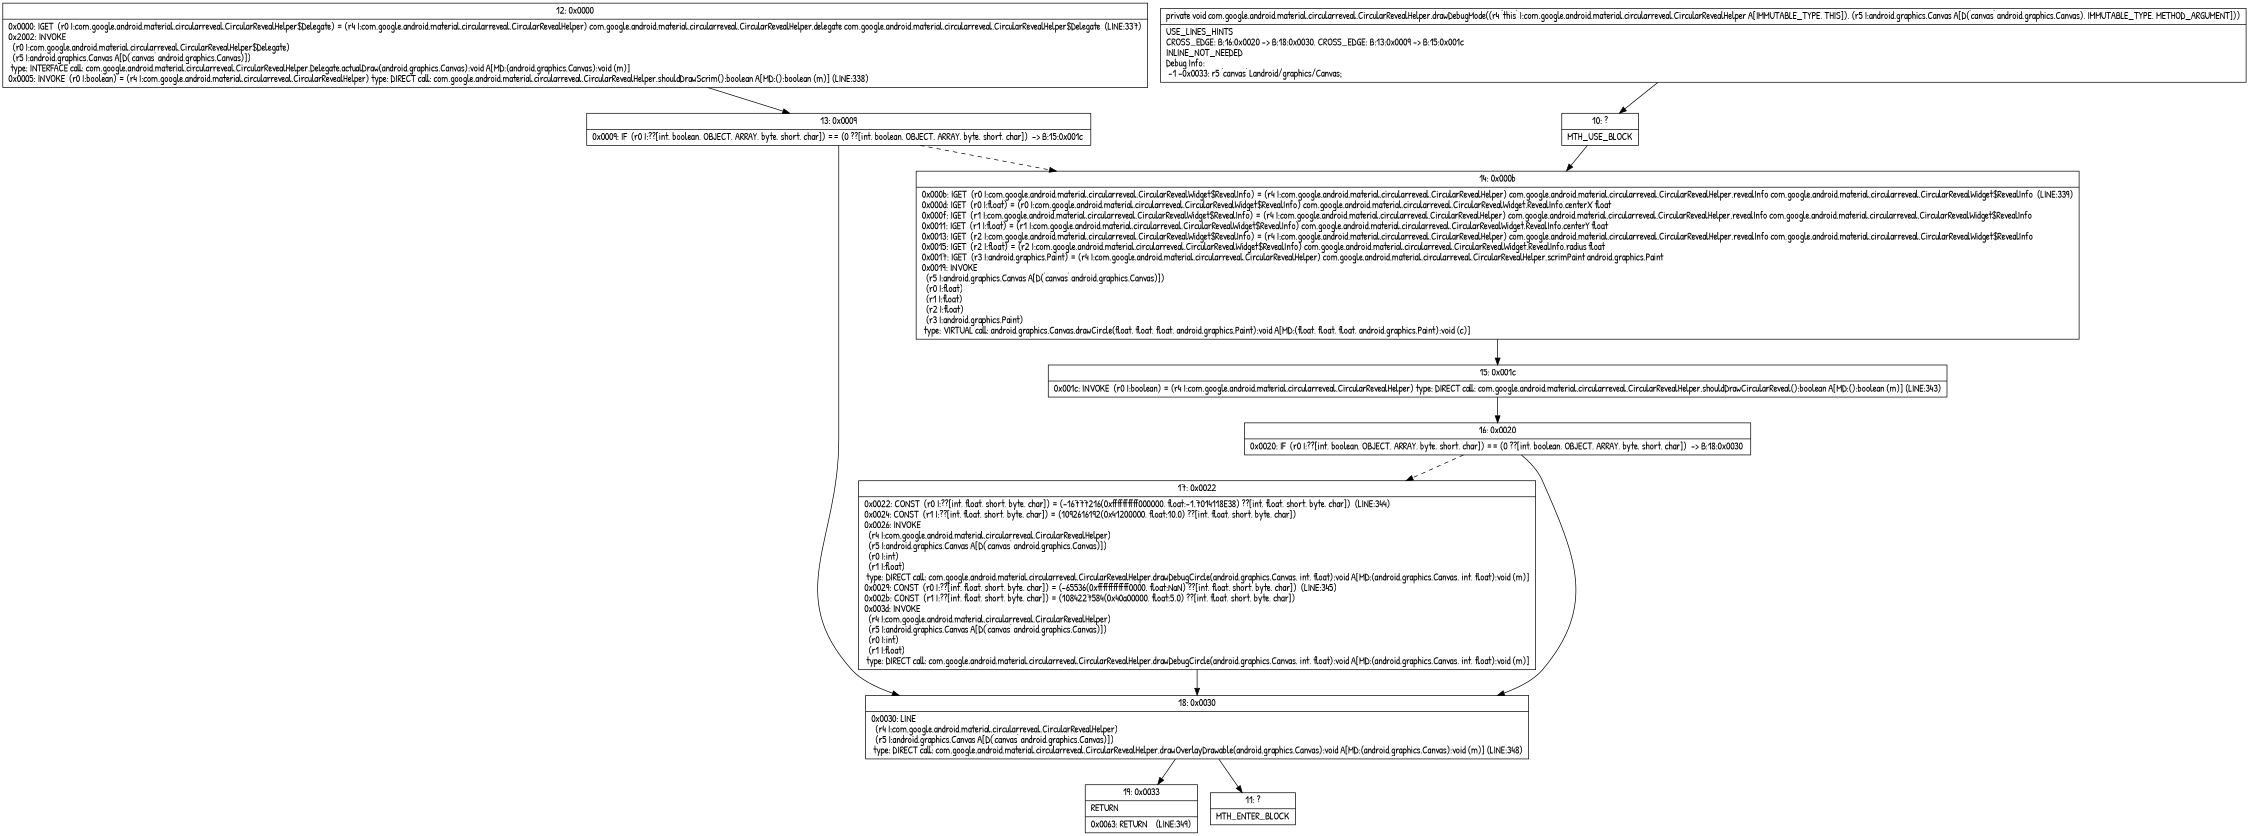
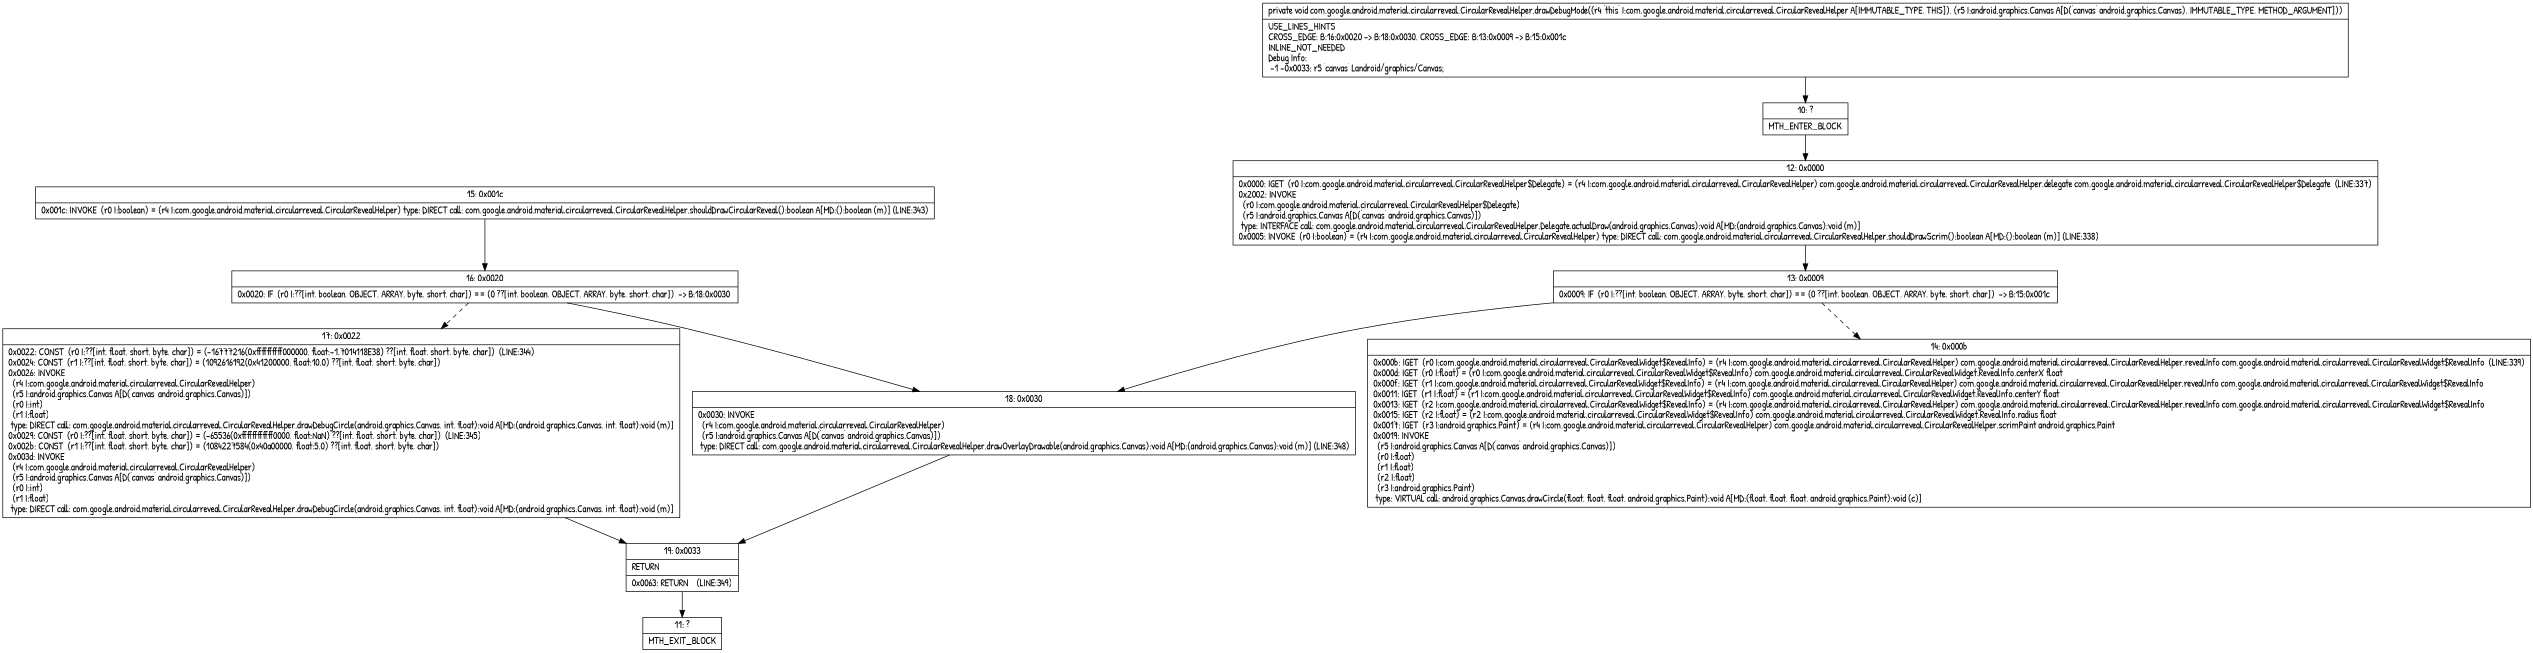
  digraph {
    fontname="Patrick Hand"
    node [fontname="Patrick Hand" shape=record]
    edge [fontname="Patrick Hand"]
-   n1 [label="{10\:\ ?|MTH_USE_BLOCK\l}"]
+   n1 [label="{10\:\ ?|MTH_ENTER_BLOCK\l}"]
    n2 [label="{12\:\ 0x0000|0x0000: IGET  (r0 I:com.google.android.material.circularreveal.CircularRevealHelper$Delegate) = (r4 I:com.google.android.material.circularreveal.CircularRevealHelper) com.google.android.material.circularreveal.CircularRevealHelper.delegate com.google.android.material.circularreveal.CircularRevealHelper$Delegate  (LINE:337)\l0x2002: INVOKE  \l  (r0 I:com.google.android.material.circularreveal.CircularRevealHelper$Delegate)\l  (r5 I:android.graphics.Canvas A[D('canvas' android.graphics.Canvas)])\l type: INTERFACE call: com.google.android.material.circularreveal.CircularRevealHelper.Delegate.actualDraw(android.graphics.Canvas):void A[MD:(android.graphics.Canvas):void (m)]\l0x0005: INVOKE  (r0 I:boolean) = (r4 I:com.google.android.material.circularreveal.CircularRevealHelper) type: DIRECT call: com.google.android.material.circularreveal.CircularRevealHelper.shouldDrawScrim():boolean A[MD:():boolean (m)] (LINE:338)\l}"]
    n3 [label="{13\:\ 0x0009|0x0009: IF  (r0 I:??[int, boolean, OBJECT, ARRAY, byte, short, char]) == (0 ??[int, boolean, OBJECT, ARRAY, byte, short, char])  \-\> B:15:0x001c \l}"]
    n4 [label="{14\:\ 0x000b|0x000b: IGET  (r0 I:com.google.android.material.circularreveal.CircularRevealWidget$RevealInfo) = (r4 I:com.google.android.material.circularreveal.CircularRevealHelper) com.google.android.material.circularreveal.CircularRevealHelper.revealInfo com.google.android.material.circularreveal.CircularRevealWidget$RevealInfo  (LINE:339)\l0x000d: IGET  (r0 I:float) = (r0 I:com.google.android.material.circularreveal.CircularRevealWidget$RevealInfo) com.google.android.material.circularreveal.CircularRevealWidget.RevealInfo.centerX float \l0x000f: IGET  (r1 I:com.google.android.material.circularreveal.CircularRevealWidget$RevealInfo) = (r4 I:com.google.android.material.circularreveal.CircularRevealHelper) com.google.android.material.circularreveal.CircularRevealHelper.revealInfo com.google.android.material.circularreveal.CircularRevealWidget$RevealInfo \l0x0011: IGET  (r1 I:float) = (r1 I:com.google.android.material.circularreveal.CircularRevealWidget$RevealInfo) com.google.android.material.circularreveal.CircularRevealWidget.RevealInfo.centerY float \l0x0013: IGET  (r2 I:com.google.android.material.circularreveal.CircularRevealWidget$RevealInfo) = (r4 I:com.google.android.material.circularreveal.CircularRevealHelper) com.google.android.material.circularreveal.CircularRevealHelper.revealInfo com.google.android.material.circularreveal.CircularRevealWidget$RevealInfo \l0x0015: IGET  (r2 I:float) = (r2 I:com.google.android.material.circularreveal.CircularRevealWidget$RevealInfo) com.google.android.material.circularreveal.CircularRevealWidget.RevealInfo.radius float \l0x0017: IGET  (r3 I:android.graphics.Paint) = (r4 I:com.google.android.material.circularreveal.CircularRevealHelper) com.google.android.material.circularreveal.CircularRevealHelper.scrimPaint android.graphics.Paint \l0x0019: INVOKE  \l  (r5 I:android.graphics.Canvas A[D('canvas' android.graphics.Canvas)])\l  (r0 I:float)\l  (r1 I:float)\l  (r2 I:float)\l  (r3 I:android.graphics.Paint)\l type: VIRTUAL call: android.graphics.Canvas.drawCircle(float, float, float, android.graphics.Paint):void A[MD:(float, float, float, android.graphics.Paint):void (c)]\l}"]
-   n5 [label="{18\:\ 0x0030|0x0030: LINE  \l  (r4 I:com.google.android.material.circularreveal.CircularRevealHelper)\l  (r5 I:android.graphics.Canvas A[D('canvas' android.graphics.Canvas)])\l type: DIRECT call: com.google.android.material.circularreveal.CircularRevealHelper.drawOverlayDrawable(android.graphics.Canvas):void A[MD:(android.graphics.Canvas):void (m)] (LINE:348)\l}"]
+   n5 [label="{18\:\ 0x0030|0x0030: INVOKE  \l  (r4 I:com.google.android.material.circularreveal.CircularRevealHelper)\l  (r5 I:android.graphics.Canvas A[D('canvas' android.graphics.Canvas)])\l type: DIRECT call: com.google.android.material.circularreveal.CircularRevealHelper.drawOverlayDrawable(android.graphics.Canvas):void A[MD:(android.graphics.Canvas):void (m)] (LINE:348)\l}"]
    n6 [label="{15\:\ 0x001c|0x001c: INVOKE  (r0 I:boolean) = (r4 I:com.google.android.material.circularreveal.CircularRevealHelper) type: DIRECT call: com.google.android.material.circularreveal.CircularRevealHelper.shouldDrawCircularReveal():boolean A[MD:():boolean (m)] (LINE:343)\l}"]
    n7 [label="{16\:\ 0x0020|0x0020: IF  (r0 I:??[int, boolean, OBJECT, ARRAY, byte, short, char]) == (0 ??[int, boolean, OBJECT, ARRAY, byte, short, char])  \-\> B:18:0x0030 \l}"]
    n8 [label="{17\:\ 0x0022|0x0022: CONST  (r0 I:??[int, float, short, byte, char]) = (\-16777216(0xffffffffff000000, float:\-1.7014118E38) ??[int, float, short, byte, char])  (LINE:344)\l0x0024: CONST  (r1 I:??[int, float, short, byte, char]) = (1092616192(0x41200000, float:10.0) ??[int, float, short, byte, char]) \l0x0026: INVOKE  \l  (r4 I:com.google.android.material.circularreveal.CircularRevealHelper)\l  (r5 I:android.graphics.Canvas A[D('canvas' android.graphics.Canvas)])\l  (r0 I:int)\l  (r1 I:float)\l type: DIRECT call: com.google.android.material.circularreveal.CircularRevealHelper.drawDebugCircle(android.graphics.Canvas, int, float):void A[MD:(android.graphics.Canvas, int, float):void (m)]\l0x0029: CONST  (r0 I:??[int, float, short, byte, char]) = (\-65536(0xffffffffffff0000, float:NaN) ??[int, float, short, byte, char])  (LINE:345)\l0x002b: CONST  (r1 I:??[int, float, short, byte, char]) = (1084227584(0x40a00000, float:5.0) ??[int, float, short, byte, char]) \l0x003d: INVOKE  \l  (r4 I:com.google.android.material.circularreveal.CircularRevealHelper)\l  (r5 I:android.graphics.Canvas A[D('canvas' android.graphics.Canvas)])\l  (r0 I:int)\l  (r1 I:float)\l type: DIRECT call: com.google.android.material.circularreveal.CircularRevealHelper.drawDebugCircle(android.graphics.Canvas, int, float):void A[MD:(android.graphics.Canvas, int, float):void (m)]\l}"]
    n9 [label="{19\:\ 0x0033|RETURN\l|0x0063: RETURN    (LINE:349)\l}"]
-   n10 [label="{11\:\ ?|MTH_ENTER_BLOCK\l}"]
+   n10 [label="{11\:\ ?|MTH_EXIT_BLOCK\l}"]
    n11 [label="{private void com.google.android.material.circularreveal.CircularRevealHelper.drawDebugMode((r4 'this' I:com.google.android.material.circularreveal.CircularRevealHelper A[IMMUTABLE_TYPE, THIS]), (r5 I:android.graphics.Canvas A[D('canvas' android.graphics.Canvas), IMMUTABLE_TYPE, METHOD_ARGUMENT]))  | USE_LINES_HINTS\lCROSS_EDGE: B:16:0x0020 \-\> B:18:0x0030, CROSS_EDGE: B:13:0x0009 \-\> B:15:0x001c\lINLINE_NOT_NEEDED\lDebug Info:\l  \-1 \-0x0033: r5 'canvas' Landroid\/graphics\/Canvas;\l}"]
-   n1 -> n4
+   n1 -> n2
    n2 -> n3
    n3 -> n4 [style=dashed]
    n3 -> n5
-   n4 -> n6
    n5 -> n9
    n6 -> n7
    n7 -> n5
    n7 -> n8 [style=dashed]
-   n8 -> n5
-   n5 -> n10
+   n8 -> n9
+   n9 -> n10
    n11 -> n1
  }
